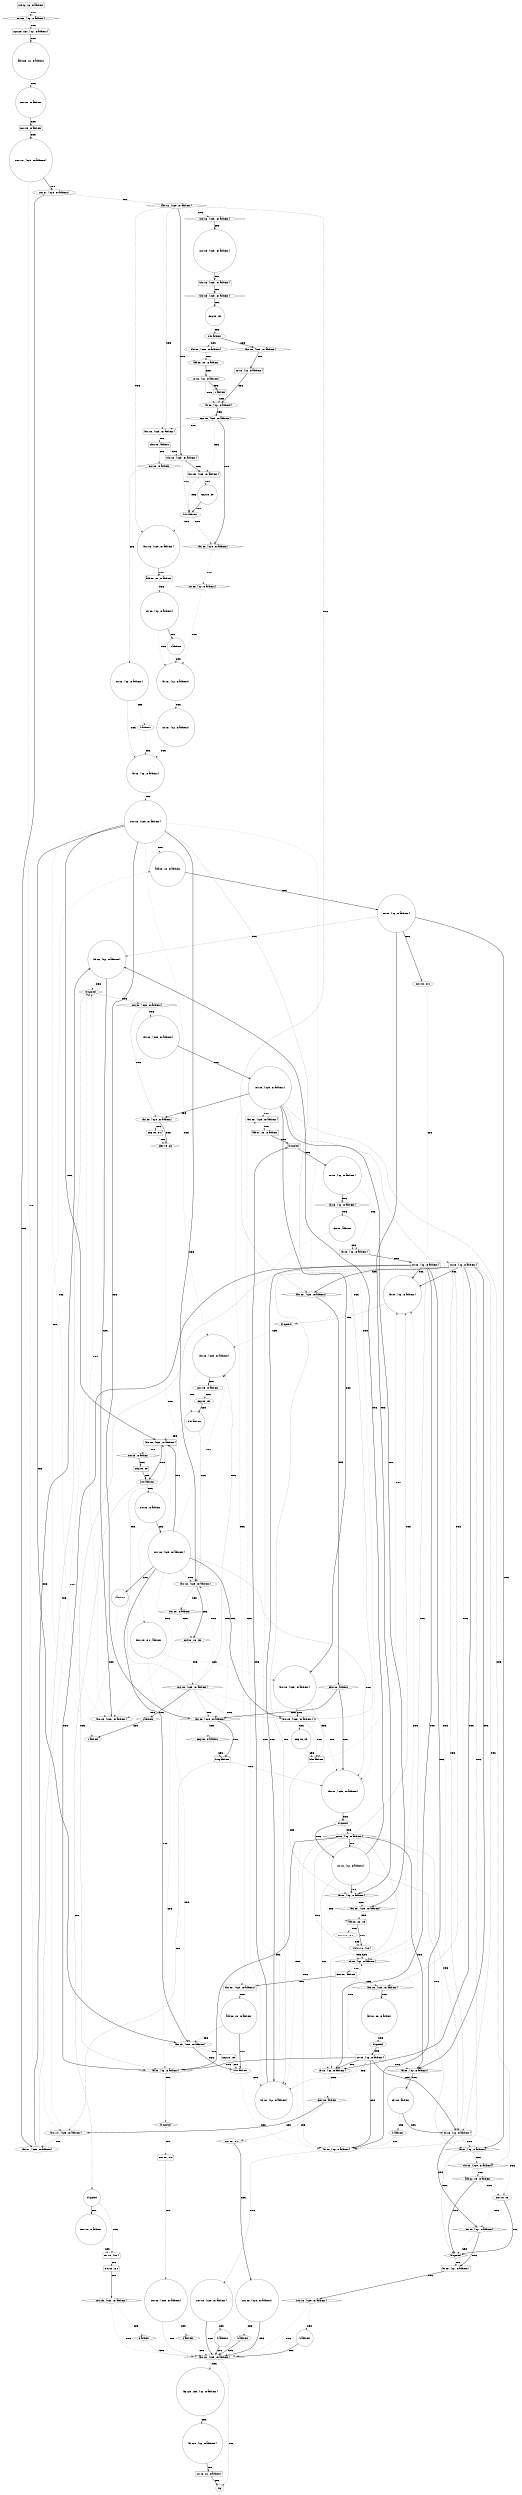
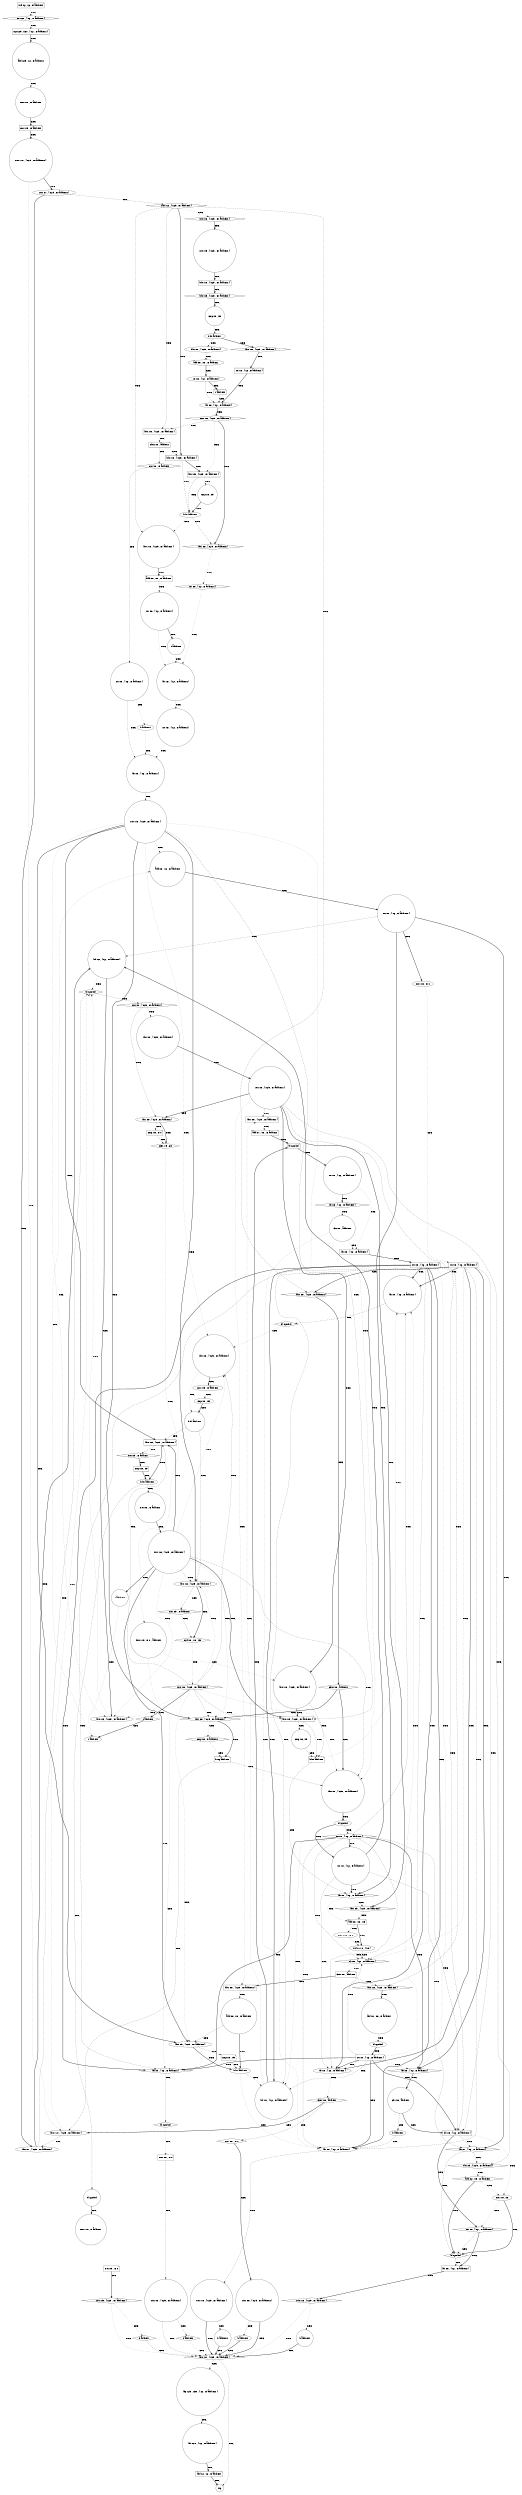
  digraph {
    node [shape=circle]
    edge [style=bold]
    n1 [label="sub sp , sp , # address" shape=note]
    n2 [label="str x28 , [ sp , # address ]" shape=diamond]
    n3 [label="stp x29 , x30 , [ sp , # address ]" shape=note]
    n4 [label="add x29 , sp , # address"]
    n5 [label="mov x8 , # address"]
    n6 [label="mov x9 , # address" shape=note]
    n7 [label="stur w0 , [ x29 , #- address ]"]
    n8 [label="stur x1 , [ x29 , #- address ]" shape=ellipse]
    n9 [label="ldur w0 , [ x29 , #- address ]" shape=ellipse]
    n10 [label="stur x2 , [ x29 , #- address ]" shape=diamond]
    n11 [label="ldur x1 , [ x29 , #- address ]" shape=ellipse]
    n12 [label="bl symbol" shape=diamond]
    n13 [label="stur x8 , [ x29 , #- address ]" shape=diamond]
    n14 [label="ldur x8 , [ x29 , #- address ]" shape=note]
    n15 [label="ldur x8 , [ x29 , #- address ]"]
    n16 [label="ldur x8 , [ x29 , #- address ]" shape=note]
    n17 [label="ldur x8 , [ x29 , #- address ]" shape=diamond]
    n18 [label="ldr x2 , [ sp , # address ]"]
    n19 [label="stur x9 , [ x29 , #- address ]"]
    n20 [label="ldur x9 , [ x29 , #- address ]" shape=note]
    n21 [label="b.hs address" shape=ellipse]
    n22 [label="add x8 , x8 , # address" shape=note]
    n23 [label="cbnz x8 , address" shape=note]
    n24 [label="cbnz x8 , address" shape=diamond]
    n25 [label="ldur x8 , [ x29 , #- address ]" shape=note]
    n26 [label="ldur x9 , [ x29 , #- address ]" shape=diamond]
    n27 [label="cmp x8 , x9"]
    n28 [label="b.hs address" shape=ellipse]
    n29 [label="ldur x8 , [ x29 , #- address ]" shape=diamond]
    n30 [label="ldur x8 , [ x29 , #- address ]" shape=ellipse]
    n31 [label="str x8 , [ sp , # address ]" shape=note]
    n32 [label="add x8 , x8 , # address" shape=ellipse]
    n33 [label="ldr x8 , [ sp , # address ]" shape=ellipse]
    n34 [label="str x8 , [ sp , # address ]" shape=ellipse]
    n35 [label="stur x8 , [ x29 , #- address ]" shape=diamond]
    n36 [label="ldur x8 , [ x29 , #- address ]" shape=diamond]
    n37 [label="b address" shape=note]
    n38 [label="cmp x8 , x9"]
    n39 [label="str x8 , [ sp , # address ]" shape=diamond]
    n40 [label="ldr x8 , [ sp , # address ]"]
    n41 [label="str x8 , [ sp , # address ]"]
    n42 [label="mov x8 , # address" shape=diamond]
    n43 [label="str x8 , [ sp , # address ]"]
    n44 [label="b address" shape=ellipse]
    n45 [label="ldr x8 , [ sp , # address ]"]
    n46 [label="stur x8 , [ x29 , #- address ]"]
    n47 [label="add x8 , sp , # address"]
    n48 [label="ldur x0 , [ x29 , #- address ]"]
    n49 [label="ldur x8 , [ x29 , #- address ]" shape=diamond]
    n50 [label="ldur x3 , [ x29 , #- address ]" shape=ellipse]
    n51 [label="ldur x9 , [ x29 , #- address ]" shape=note]
    n52 [label="ldur x8 , [ x29 , #- address ]"]
    n53 [label="ldur x8 , [ x29 , #- address ]" shape=note]
    n54 [label="ldur x8 , [ x29 , #- address ]" shape=ellipse]
    n55 [label="ldur x9 , [ x29 , #- address ]" shape=ellipse]
    n56 [label="str x8 , [ sp , # address ]"]
    n57 [label="b address"]
    n58 [label="str x8 , [ sp , # address ]"]
    n59 [label="bl symbol" shape=ellipse]
    n60 [label="cmp x8 , # address" shape=diamond]
    n61 [label="b.eq address" shape=note]
    n62 [label="b.hs address" shape=note]
    n63 [label="cmp x8 , x9"]
    n64 [label="mov x9 , # address" shape=ellipse]
    n65 [label="b.hi address"]
    n66 [label="mov x9 , # address" shape=diamond]
    n67 [label="b.hs address" shape=ellipse]
    n68 [label="mov x9 , # address" shape=diamond]
    n69 [label="mul x8 , x8 , x9" shape=diamond]
    n70 [label="b.hs address" shape=ellipse]
    n71 [label="cmp x8 , x9" shape=note]
    n72 [label="ldr x8 , [ sp , # address ]" shape=diamond]
    n73 [label="ldr x1 , [ sp , # address ]" shape=diamond]
    n74 [label="mov x8 , # 0" shape=ellipse]
    n75 [label="str x0 , [ sp , # address ]" shape=diamond]
    n76 [label="str x0 , [ sp , # address ]"]
    n77 [label="ldr x8 , [ sp , # address ]" shape=ellipse]
    n78 [label="ldr x0 , [ sp , # address ]" shape=diamond]
    n79 [label="ldr x0 , [ sp , # address ]"]
    n80 [label="ldr x8 , [ sp , # address ]" shape=diamond]
    n81 [label="ldr x8 , [ sp , # address ]" shape=ellipse]
    n82 [label="ldr x0 , [ sp , # address ]"]
    n83 [label="ldr x8 , [ sp , # address ]" shape=diamond]
    n84 [label="ldr x8 , [ sp , # address ]" shape=note]
    n85 [label="cbnz x8 , address" shape=diamond]
    n86 [label="bl symbol" shape=diamond]
    n87 [label="bl symbol" shape=diamond]
    n88 [label="cbnz x8 , address" shape=note]
    n89 [label="stur x8 , [ x29 , #- address ]"]
    n90 [label="ldur x8 , [ x29 , #- address ]" shape=note]
    n91 [label="bl symbol" shape=note]
    n92 [label="cbz x8 , address"]
    n93 [label="mov x0 , x8" shape=ellipse]
    n94 [label="str x8 , [ sp , # address ]" shape=diamond]
    n95 [label="ldur x9 , [ x29 , #- address ]" shape=diamond]
    n96 [label="add x8 , x8 , x9" shape=note]
    n97 [label="ldur x9 , [ x29 , #- address ]" shape=diamond]
    n98 [label="bl symbol" shape=diamond]
    n99 [label="mov x8 , # 0" shape=diamond]
    n100 [label="stur x8 , [ x29 , #- address ]"]
    n101 [label="stur x0 , [ x29 , #- address ]" shape=diamond]
    n102 [label="b address" shape=ellipse]
    n103 [label="ldur x0 , [ x29 , #- address ]" shape=diamond]
    n104 [label="ldur x8 , [ x29 , #- address ]"]
    n105 [label="ldur x8 , [ x29 , #- address ]" shape=ellipse]
    n106 [label="stur x8 , [ x29 , #- address ]"]
    n107 [label="cmp x8 , # 0" shape=note]
    n108 [label="cset w9 , ge" shape=diamond]
    n109 [label="ldur x8 , [ x29 , #- address ]"]
    n110 [label="ldur x8 , [ x29 , #- address ]" shape=note]
    n111 [label="ldur x8 , [ x29 , #- address ]" shape=diamond]
    n112 [label="add x8 , x8 , # address"]
    n113 [label="add x0 , x8 , # address"]
    n114 [label="add x1 , x8 , # address" shape=note]
    n115 [label="add x2 , x9 , # address" shape=diamond]
    n116 [label="tbnz w9 , # 0 , address"]
    n117 [label="mov x8 , # 0" shape=note]
    n118 [label="ldp x29 , x30 , [ sp , # address ]"]
    n119 [label=stp]
    n120 [label="ldr x28 , [ sp , # address ]"]
    n121 [label="mov w10 , # 0" shape=ellipse]
    n122 [label="strb w10 , [ x8 ]" shape=ellipse]
    n123 [label="stur x8 , [ x29 , #- address ]"]
    n124 [label="b address" shape=diamond]
-   n125 [label="str sp , sp , # address" shape=note]
+   n125 [label="add sp , sp , # address" shape=note]
    n126 [label="cmp x8 , x9" shape=ellipse]
    n127 [label="cmp x8 , x9" shape=note]
    n128 [label="bl symbol"]
    n129 [label="mov x8 , # address"]
    n130 [label="stur x8 , [ x29 , #- address ]" shape=diamond]
    n131 [label="bl symbol" shape=ellipse]
    n132 [label="mov w8 , # address"]
-   n133 [label="str w8 , [ x0 ]" shape=note]
    n134 [label="stur x8 , [ x29 , #- address ]"]
    n135 [label="mov x9 , # 0" shape=note]
    n136 [label="b address"]
    n137 [label="b address" shape=diamond]
    n138 [label="b address" shape=ellipse]
    n139 [label="b address"]
    n140 [label="str x0 , [ sp , # address ]"]
    n141 [label="str x0 , [ sp , # address ]" shape=note]
    n142 [label="b address" shape=ellipse]
    n143 [label="ldr x8 , [ sp , # address ]" shape=note]
    n144 [label="stur x9 , [ x29 , #- address ]" shape=diamond]
    n145 [label="b address" shape=diamond]
    n146 [label="ldr x8 , [ sp , # address ]" shape=diamond]
    n147 [label="ldr x8 , [ sp , # address ]" shape=note]
    n148 [label="cbz x8 , address"]
    n149 [label="str x8 , [ sp , # address ]" shape=note]
    n150 [label="stur x8 , [ x29 , #- address ]" shape=diamond]
    n151 [label="b address"]
    n152 [label="str x8 , [ sp , # address ]" shape=note]
    n1 -> n2 [label=DFG style=dotted]
    n2 -> n3 [label=CFG style=dotted]
    n3 -> n4 [label=CFG]
    n4 -> n5 [label=CFG style=dashed]
    n5 -> n6 [label=CFG]
    n6 -> n7 [label=CFG]
    n7 -> n8 [label=CFG]
    n7 -> n9 [label=DFG style=dotted]
    n8 -> n10 [label=CFG style=dashed]
    n8 -> n11 [label=DFG]
    n9 -> n11 [label=CFG style=dashed]
    n9 -> n12 [label=DFG style=dotted]
    n10 -> n13 [label=CFG style=dotted]
    n10 -> n14 [label=DFG]
    n10 -> n15 [label=DFG style=dashed]
    n10 -> n16 [label=DFG style=dashed]
    n10 -> n17 [label=DFG style=dashed]
    n11 -> n12 [label=DFG style=dashed]
    n11 -> n18 [label=DFG]
    n12 -> n101 [label=DFG style=dashed]
    n13 -> n19 [label=CFG]
    n14 -> n20 [label=CFG]
    n14 -> n21 [label=DFG style=dashed]
    n15 -> n22 [label=DFG]
    n16 -> n23 [label=DFG style=dotted]
    n17 -> n24 [label=DFG]
    n18 -> n12 [label=DFG style=dotted]
    n18 -> n50 [label=CFG]
    n19 -> n25 [label=CFG]
    n20 -> n21 [label=DFG style=dashed]
    n20 -> n38 [label=CFG style=dotted]
    n21 -> n15 [label=CFG style=dotted]
    n21 -> n36 [label=CFG style=dashed]
    n22 -> n41 [label=DFG style=dashed]
    n23 -> n14 [label=CFG style=dotted]
    n23 -> n42 [label=CFG style=dashed]
    n24 -> n48 [label=CFG]
    n24 -> n49 [label=CFG]
    n25 -> n26 [label=CFG]
    n26 -> n27 [label=CFG]
    n27 -> n28 [label=CFG style=dashed]
    n28 -> n29 [label=CFG]
    n28 -> n30 [label=CFG style=dashed]
    n29 -> n31 [label=CFG]
    n30 -> n32 [label=CFG style=dashed]
    n31 -> n33 [label=DFG]
    n32 -> n34 [label=CFG]
    n33 -> n35 [label=DFG]
    n34 -> n33 [label=DFG style=dashed]
    n34 -> n37 [label=CFG]
    n35 -> n16 [label=CFG style=dashed]
    n35 -> n20 [label=DFG style=dotted]
    n35 -> n36 [label=DFG]
    n36 -> n39 [label=DFG style=dotted]
    n37 -> n33 [label=CFG style=dashed]
    n38 -> n21 [label=CFG]
    n39 -> n40 [label=DFG style=dotted]
    n40 -> n56 [label=DFG style=dashed]
    n41 -> n40 [label=DFG style=dotted]
    n41 -> n57 [label=CFG]
    n42 -> n43 [label=CFG style=dashed]
    n43 -> n44 [label=CFG style=dotted]
    n43 -> n45 [label=DFG style=dashed]
    n44 -> n45 [label=CFG style=dotted]
    n45 -> n46 [label=DFG style=dashed]
    n46 -> n47 [label=CFG style=dotted]
    n46 -> n48 [label=DFG style=dotted]
    n46 -> n49 [label=DFG]
    n46 -> n50 [label=DFG style=dotted]
    n46 -> n51 [label=DFG style=dashed]
    n46 -> n52 [label=DFG style=dotted]
    n46 -> n53 [label=DFG]
    n46 -> n54 [label=DFG]
    n46 -> n55 [label=DFG]
    n47 -> n58 [label=CFG]
    n48 -> n59 [label=DFG]
    n49 -> n60 [label=CFG style=dotted]
    n49 -> n61 [label=DFG]
    n50 -> n12 [label=DFG style=dotted]
    n51 -> n62 [label=DFG style=dashed]
    n51 -> n63 [label=CFG style=dashed]
    n52 -> n64 [label=CFG]
    n52 -> n65 [label=DFG style=dotted]
    n53 -> n66 [label=CFG style=dashed]
    n53 -> n67 [label=DFG]
    n54 -> n68 [label=CFG style=dashed]
    n54 -> n69 [label=DFG]
    n55 -> n70 [label=DFG]
    n55 -> n71 [label=CFG style=dashed]
    n56 -> n45 [label=DFG style=dotted]
    n57 -> n40 [label=CFG style=dotted]
    n58 -> n18 [label=DFG style=dashed]
    n58 -> n72 [label=DFG]
    n58 -> n73 [label=DFG]
    n58 -> n74 [label=CFG]
    n59 -> n75 [label=DFG style=dashed]
    n59 -> n76 [label=DFG]
    n60 -> n61 [label=CFG style=dotted]
    n61 -> n9 [label=DFG style=dashed]
    n61 -> n48 [label=CFG style=dashed]
    n62 -> n72 [label=CFG style=dashed]
    n62 -> n79 [label=CFG style=dotted]
    n63 -> n62 [label=CFG style=dashed]
    n64 -> n126 [label=CFG style=dotted]
    n65 -> n53 [label=CFG style=dashed]
    n65 -> n54 [label=CFG style=dashed]
    n66 -> n127 [label=CFG]
    n67 -> n128 [label=CFG style=dashed]
    n67 -> n129 [label=CFG style=dashed]
    n68 -> n69 [label=CFG style=dashed]
    n69 -> n130 [label=DFG style=dotted]
    n70 -> n81 [label=CFG style=dotted]
    n70 -> n82 [label=CFG style=dashed]
    n71 -> n70 [label=CFG style=dashed]
    n72 -> n95 [label=CFG style=dotted]
    n72 -> n96 [label=DFG style=dotted]
    n73 -> n97 [label=CFG style=dashed]
    n73 -> n98 [label=DFG style=dashed]
    n74 -> n152 [label=CFG style=dotted]
    n75 -> n76 [label=CFG]
    n75 -> n77 [label=DFG style=dashed]
    n75 -> n78 [label=DFG]
    n75 -> n79 [label=DFG style=dashed]
    n75 -> n80 [label=DFG style=dashed]
    n75 -> n81 [label=DFG style=dashed]
    n75 -> n82 [label=DFG style=dotted]
    n75 -> n83 [label=DFG]
    n75 -> n84 [label=DFG style=dashed]
    n76 -> n18 [label=DFG]
    n76 -> n72 [label=DFG]
    n76 -> n73 [label=DFG style=dashed]
    n76 -> n77 [label=CFG style=dashed]
    n77 -> n85 [label=DFG style=dotted]
    n78 -> n86 [label=DFG style=dashed]
    n79 -> n87 [label=DFG style=dashed]
    n80 -> n88 [label=DFG style=dotted]
    n81 -> n89 [label=DFG style=dashed]
    n82 -> n90 [label=CFG style=dotted]
    n82 -> n91 [label=DFG]
    n83 -> n92 [label=DFG]
    n84 -> n73 [label=CFG style=dashed]
    n84 -> n93 [label=DFG style=dotted]
    n84 -> n94 [label=DFG]
    n85 -> n9 [label=CFG]
    n85 -> n99 [label=CFG style=dashed]
    n86 -> n117 [label=CFG style=dotted]
    n87 -> n52 [label=CFG style=dotted]
    n88 -> n110 [label=CFG]
    n88 -> n111 [label=CFG style=dashed]
    n89 -> n103 [label=DFG]
    n89 -> n139 [label=CFG style=dotted]
    n90 -> n114 [label=DFG style=dotted]
    n91 -> n140 [label=DFG]
    n92 -> n84 [label=CFG]
    n92 -> n142 [label=CFG style=dashed]
    n93 -> n94 [label=CFG style=dotted]
    n93 -> n98 [label=DFG]
    n94 -> n98 [label=CFG style=dashed]
    n94 -> n143 [label=DFG]
    n95 -> n96 [label=DFG style=dashed]
    n96 -> n121 [label=DFG style=dashed]
    n96 -> n122 [label=DFG]
    n97 -> n115 [label=DFG style=dotted]
    n98 -> n143 [label=CFG style=dashed]
    n99 -> n100 [label=CFG]
    n100 -> n102 [label=CFG style=dashed]
    n100 -> n103 [label=DFG]
    n101 -> n104 [label=DFG style=dotted]
    n101 -> n105 [label=DFG style=dashed]
    n102 -> n103 [label=CFG]
    n103 -> n118 [label=CFG style=dashed]
    n103 -> n119 [label=DFG style=dashed]
    n104 -> n106 [label=DFG]
    n105 -> n107 [label=CFG style=dotted]
    n105 -> n108 [label=DFG]
    n106 -> n90 [label=DFG style=dashed]
    n106 -> n95 [label=DFG]
    n106 -> n97 [label=DFG style=dashed]
    n106 -> n105 [label=CFG]
    n106 -> n109 [label=DFG]
    n106 -> n110 [label=DFG style=dotted]
    n106 -> n111 [label=DFG style=dashed]
    n107 -> n108 [label=CFG style=dashed]
    n108 -> n116 [label=DFG style=dotted]
    n109 -> n51 [label=CFG]
    n109 -> n62 [label=DFG style=dashed]
    n110 -> n112 [label=DFG style=dashed]
    n111 -> n113 [label=DFG]
    n112 -> n55 [label=CFG style=dashed]
    n112 -> n70 [label=DFG]
    n113 -> n131 [label=DFG style=dotted]
    n114 -> n91 [label=DFG]
    n115 -> n93 [label=CFG style=dotted]
    n115 -> n98 [label=DFG]
    n116 -> n78 [label=CFG style=dotted]
    n116 -> n109 [label=CFG style=dotted]
    n117 -> n123 [label=CFG style=dashed]
    n118 -> n120 [label=CFG style=dashed]
    n120 -> n125 [label=DFG]
    n121 -> n122 [label=CFG style=dashed]
    n122 -> n80 [label=CFG style=dashed]
    n123 -> n103 [label=DFG style=dashed]
    n123 -> n124 [label=CFG style=dashed]
    n124 -> n103 [label=CFG style=dotted]
    n125 -> n119 [label=CFG]
    n126 -> n65 [label=CFG]
    n127 -> n67 [label=CFG]
    n128 -> n132 [label=CFG]
-   n128 -> n133 [label=DFG style=dashed]
    n129 -> n134 [label=CFG]
    n130 -> n48 [label=DFG style=dotted]
    n130 -> n49 [label=DFG style=dashed]
    n130 -> n50 [label=DFG style=dotted]
    n130 -> n51 [label=DFG style=dashed]
    n130 -> n52 [label=DFG style=dashed]
    n130 -> n53 [label=DFG style=dashed]
    n130 -> n54 [label=DFG style=dotted]
    n130 -> n55 [label=DFG style=dotted]
    n130 -> n137 [label=CFG]
    n131 -> n141 [label=DFG]
-   n132 -> n133 [label=CFG style=dotted]
-   n133 -> n135 [label=CFG style=dashed]
    n134 -> n48 [label=DFG style=dashed]
    n134 -> n49 [label=DFG style=dotted]
    n134 -> n50 [label=DFG style=dotted]
    n134 -> n51 [label=DFG]
    n134 -> n52 [label=DFG style=dotted]
    n134 -> n53 [label=DFG]
    n134 -> n54 [label=DFG style=dashed]
    n134 -> n55 [label=DFG]
    n134 -> n136 [label=CFG]
    n135 -> n144 [label=CFG]
    n136 -> n138 [label=CFG style=dotted]
    n137 -> n138 [label=CFG]
    n138 -> n47 [label=CFG style=dotted]
    n139 -> n103 [label=CFG]
    n140 -> n146 [label=DFG]
    n140 -> n147 [label=DFG style=dotted]
    n141 -> n77 [label=DFG]
    n141 -> n78 [label=DFG]
    n141 -> n79 [label=DFG style=dotted]
    n141 -> n80 [label=DFG style=dashed]
    n141 -> n81 [label=DFG]
    n141 -> n82 [label=DFG style=dashed]
    n141 -> n83 [label=DFG style=dotted]
    n141 -> n84 [label=DFG]
    n142 -> n81 [label=CFG style=dashed]
    n143 -> n150 [label=DFG]
    n144 -> n103 [label=DFG style=dotted]
    n144 -> n145 [label=CFG style=dotted]
    n145 -> n103 [label=CFG style=dashed]
    n146 -> n148 [label=DFG style=dotted]
    n147 -> n149 [label=DFG]
    n148 -> n81 [label=CFG style=dotted]
    n148 -> n147 [label=CFG style=dotted]
    n149 -> n77 [label=DFG]
    n149 -> n78 [label=DFG]
    n149 -> n79 [label=DFG]
    n149 -> n80 [label=DFG style=dashed]
    n149 -> n81 [label=DFG]
    n149 -> n82 [label=DFG]
    n149 -> n83 [label=DFG style=dotted]
    n149 -> n84 [label=DFG style=dashed]
    n150 -> n103 [label=DFG style=dotted]
    n150 -> n151 [label=CFG style=dotted]
    n151 -> n103 [label=CFG]
    n152 -> n17 [label=CFG]
    n152 -> n77 [label=DFG]
    n152 -> n78 [label=DFG style=dashed]
    n152 -> n79 [label=DFG]
    n152 -> n80 [label=DFG style=dotted]
    n152 -> n81 [label=DFG style=dashed]
    n152 -> n82 [label=DFG style=dashed]
    n152 -> n83 [label=DFG]
    n152 -> n84 [label=DFG style=dashed]
  }
